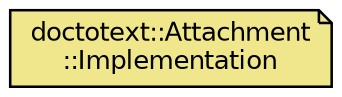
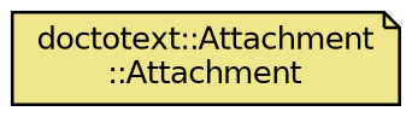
  digraph {
    rankdir=LR
-   n1 [color=black fillcolor=khaki fontname=Helvetica fontsize=10 height=0.2 label="doctotext::Attachment\l::Implementation" shape=note style=filled width=0.4]
+   n1 [color=black fillcolor=khaki fontname=Helvetica fontsize=10 height=0.2 label="doctotext::Attachment\l::Attachment" shape=note style=filled width=0.4]
  }
